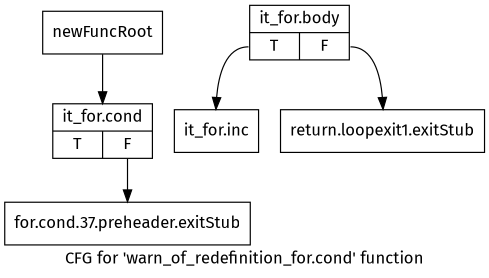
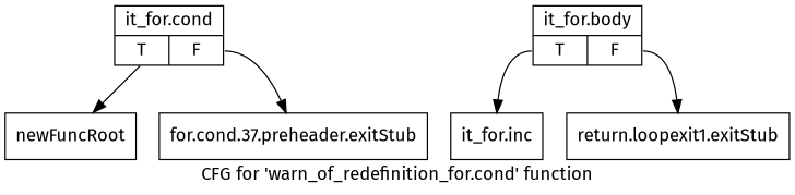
  digraph {
    fontname="Fira Sans"
    label="CFG for 'warn_of_redefinition_for.cond' function"
    node [fontname="Fira Sans" shape=record]
    edge [fontname="Fira Sans" tailport=s1]
    n1 [label="{newFuncRoot}"]
    n2 [label="{it_for.cond|{<s0>T|<s1>F}}"]
    n3 [label="{for.cond.37.preheader.exitStub}"]
    n4 [label="{it_for.body|{<s0>T|<s1>F}}"]
    n5 [label="{return.loopexit1.exitStub}"]
    n6 [label="{it_for.inc}"]
-   n1 -> n2 [tailport=""]
+   n2 -> n1 [tailport=""]
    n2 -> n3
    n4 -> n5
    n4 -> n6 [tailport=s0]
  }
